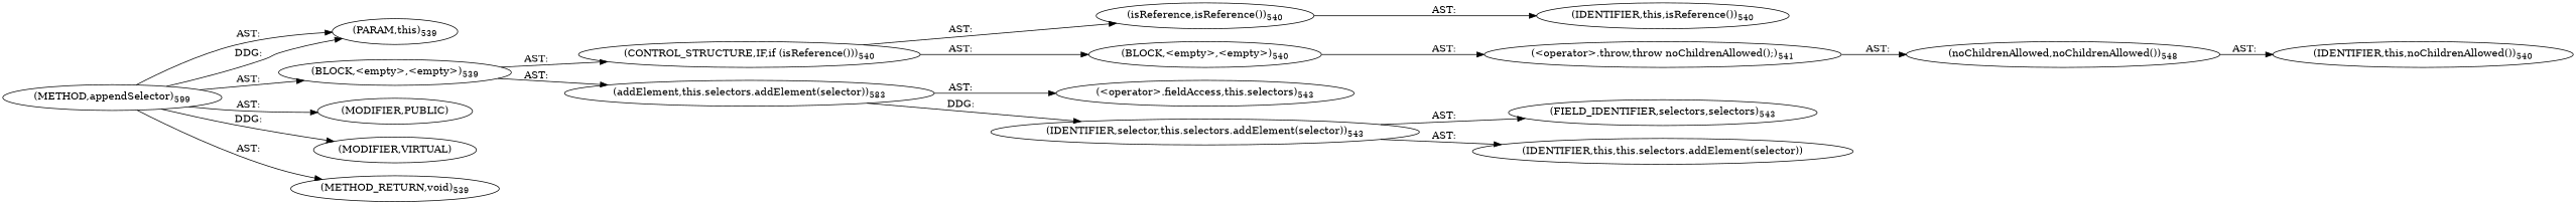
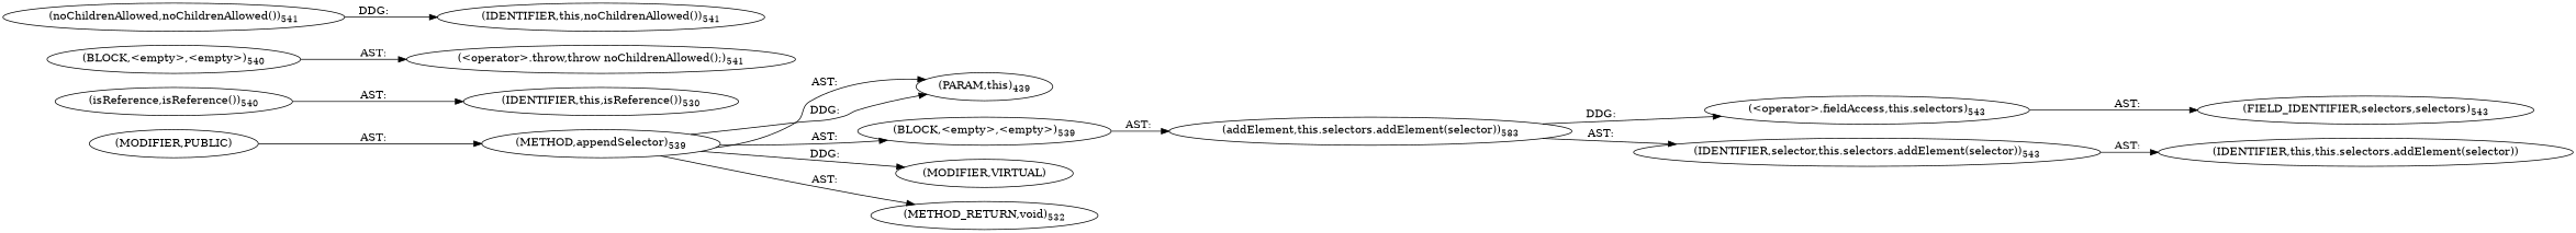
  digraph {
    rankdir=LR
-   n1 [label=<(METHOD,appendSelector)<SUB>599</SUB>>]
-   n2 [label=<(PARAM,this)<SUB>539</SUB>>]
+   n1 [label=<(METHOD,appendSelector)<SUB>539</SUB>>]
+   n2 [label=<(PARAM,this)<SUB>439</SUB>>]
    n3 [label=<(BLOCK,&lt;empty&gt;,&lt;empty&gt;)<SUB>539</SUB>>]
    n4 [label=<(MODIFIER,PUBLIC)>]
    n5 [label=<(MODIFIER,VIRTUAL)>]
-   n6 [label=<(METHOD_RETURN,void)<SUB>539</SUB>>]
-   n7 [label=<(CONTROL_STRUCTURE,IF,if (isReference()))<SUB>540</SUB>>]
+   n6 [label=<(METHOD_RETURN,void)<SUB>532</SUB>>]
    n8 [label=<(addElement,this.selectors.addElement(selector))<SUB>583</SUB>>]
    n9 [label=<(isReference,isReference())<SUB>540</SUB>>]
    n10 [label=<(BLOCK,&lt;empty&gt;,&lt;empty&gt;)<SUB>540</SUB>>]
    n11 [label=<(&lt;operator&gt;.fieldAccess,this.selectors)<SUB>543</SUB>>]
    n12 [label=<(IDENTIFIER,selector,this.selectors.addElement(selector))<SUB>543</SUB>>]
-   n13 [label=<(IDENTIFIER,this,isReference())<SUB>540</SUB>>]
+   n13 [label=<(IDENTIFIER,this,isReference())<SUB>530</SUB>>]
    n14 [label=<(&lt;operator&gt;.throw,throw noChildrenAllowed();)<SUB>541</SUB>>]
-   n15 [label=<(noChildrenAllowed,noChildrenAllowed())<SUB>548</SUB>>]
-   n16 [label=<(IDENTIFIER,this,noChildrenAllowed())<SUB>540</SUB>>]
+   n15 [label=<(noChildrenAllowed,noChildrenAllowed())<SUB>541</SUB>>]
+   n16 [label=<(IDENTIFIER,this,noChildrenAllowed())<SUB>541</SUB>>]
    n17 [label=<(FIELD_IDENTIFIER,selectors,selectors)<SUB>543</SUB>>]
    n18 [label=<(IDENTIFIER,this,this.selectors.addElement(selector))>]
    n1 -> n2 [label="AST: "]
    n1 -> n2 [label="DDG: "]
    n1 -> n3 [label="AST: "]
-   n1 -> n4 [label="AST: "]
+   n4 -> n1 [label="AST: "]
    n1 -> n5 [label="DDG: "]
    n1 -> n6 [label="AST: "]
-   n3 -> n7 [label="AST: "]
    n3 -> n8 [label="AST: "]
-   n7 -> n9 [label="AST: "]
-   n7 -> n10 [label="AST: "]
-   n8 -> n11 [label="AST: "]
-   n8 -> n12 [label="DDG: "]
+   n8 -> n11 [label="DDG: "]
+   n8 -> n12 [label="AST: "]
    n9 -> n13 [label="AST: "]
    n10 -> n14 [label="AST: "]
-   n12 -> n17 [label="AST: "]
+   n11 -> n17 [label="AST: "]
    n12 -> n18 [label="AST: "]
-   n14 -> n15 [label="AST: "]
-   n15 -> n16 [label="AST: "]
+   n15 -> n16 [label="DDG: "]
  }
